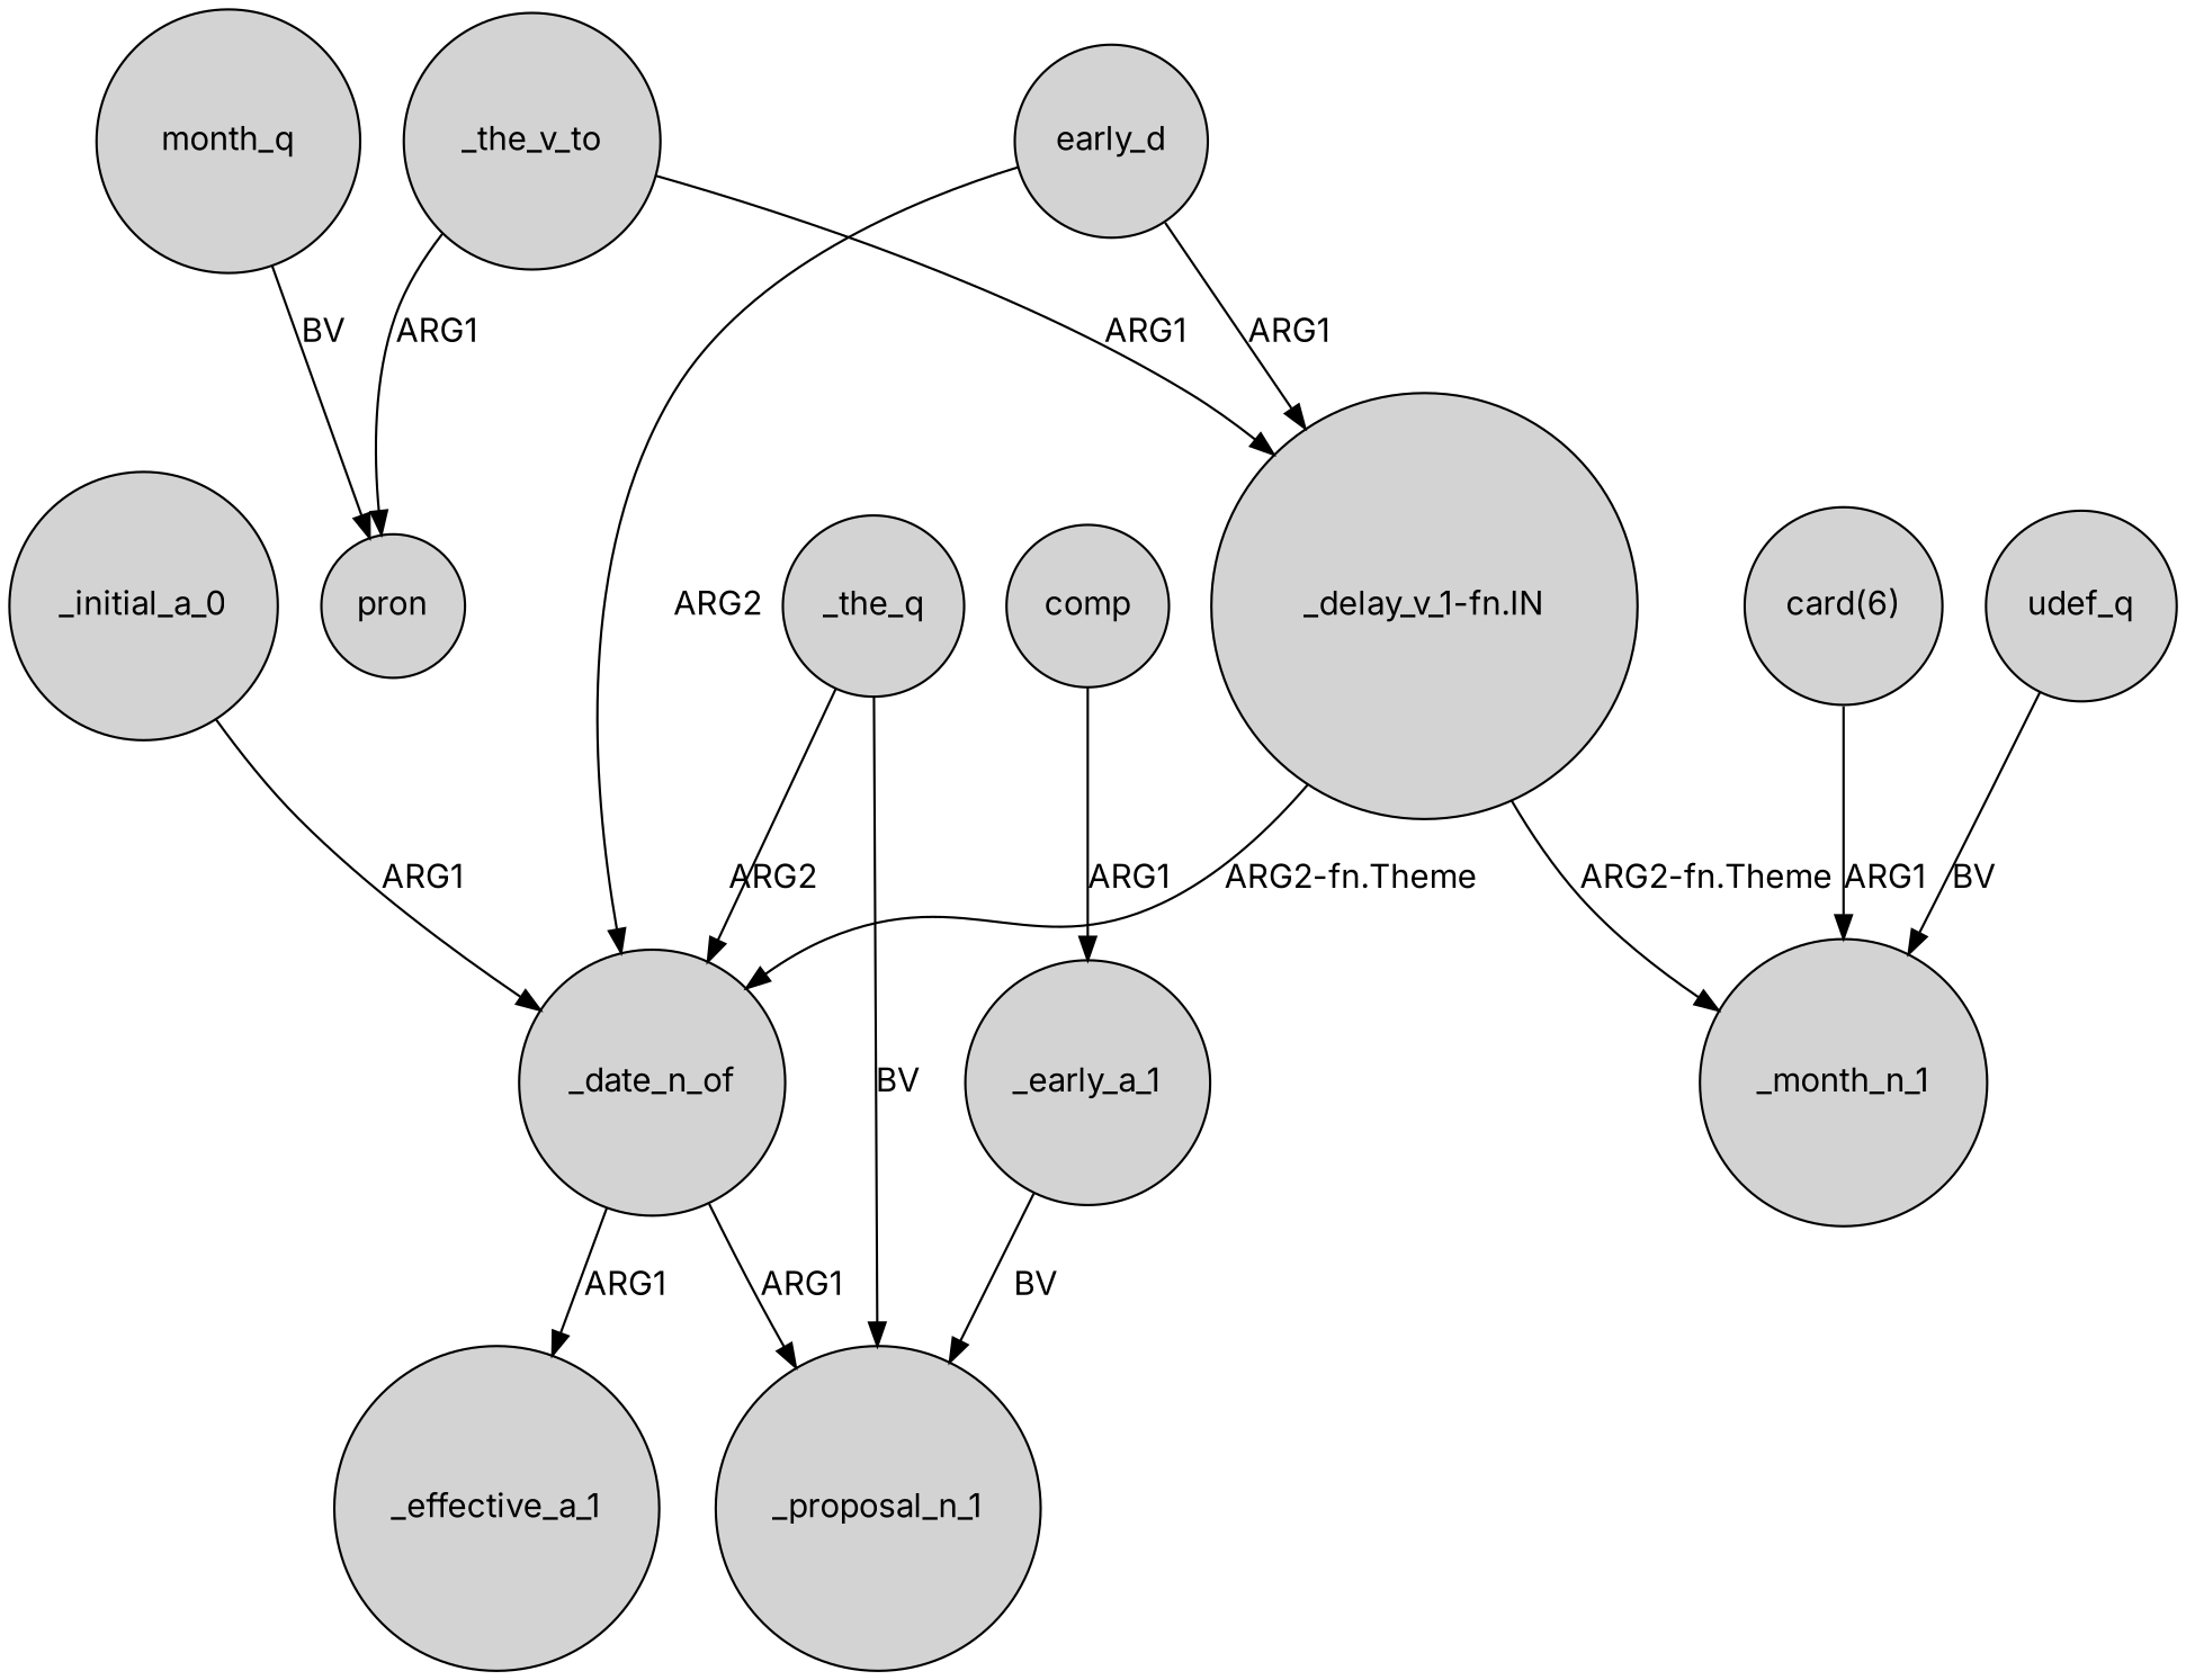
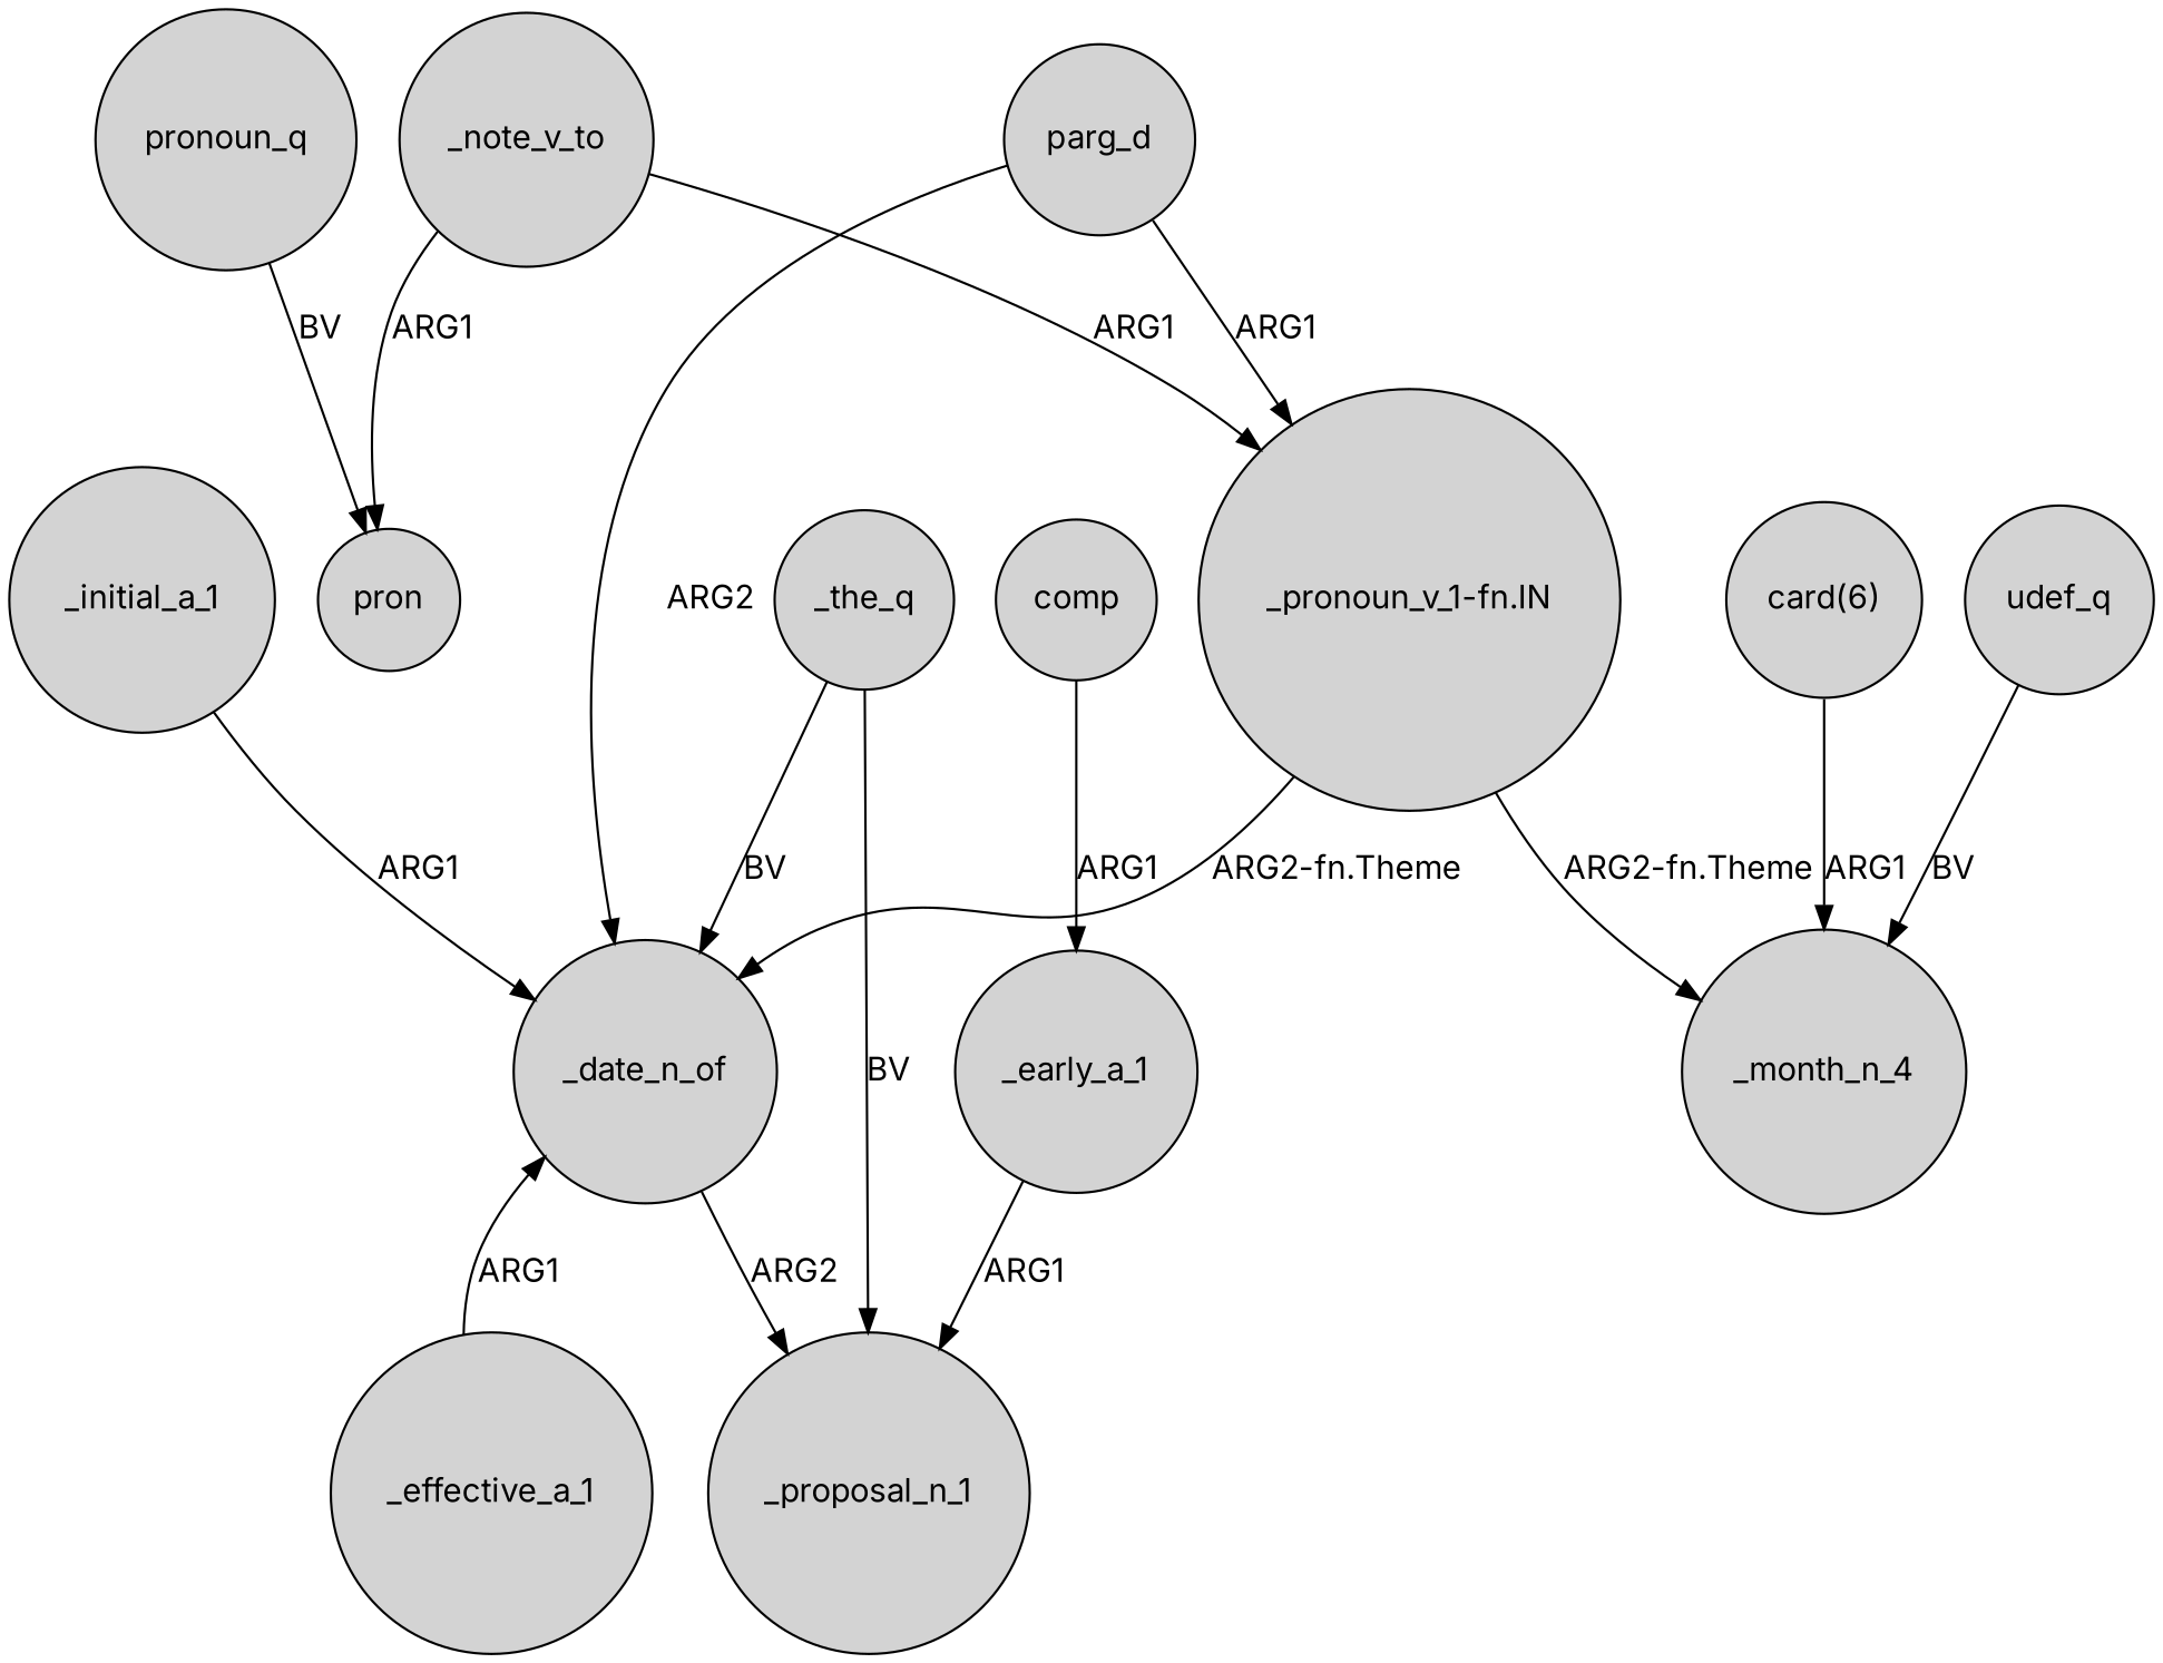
  digraph {
    fontname=Inter
    node [fontname=Inter shape=circle style=filled]
    edge [fontname=Inter]
-   _initial_a_1 [label=_initial_a_0]
+   _initial_a_1
    _date_n_of
    _proposal_n_1
-   _note_v_to [label=_the_v_to]
+   _note_v_to
    pron
-   "_delay_v_1-fn.IN"
-   _month_n_1
+   "_delay_v_1-fn.IN" [label="_pronoun_v_1-fn.IN"]
+   _month_n_1 [label=_month_n_4]
    _the_q
-   parg_d [label=early_d]
+   parg_d
    _effective_a_1
    "card(6)"
    udef_q
    _early_a_1
    comp
-   pronoun_q [label=month_q]
+   pronoun_q
    _initial_a_1 -> _date_n_of [label=ARG1]
-   _date_n_of -> _proposal_n_1 [label=ARG1]
+   _date_n_of -> _proposal_n_1 [label=ARG2]
    _note_v_to -> pron [label=ARG1]
    _note_v_to -> "_delay_v_1-fn.IN" [label=ARG1]
    "_delay_v_1-fn.IN" -> _date_n_of [label="ARG2-fn.Theme"]
    "_delay_v_1-fn.IN" -> _month_n_1 [label="ARG2-fn.Theme"]
-   _the_q -> _date_n_of [label=ARG2]
+   _the_q -> _date_n_of [label=BV]
    _the_q -> _proposal_n_1 [label=BV]
    parg_d -> _date_n_of [label=ARG2]
    parg_d -> "_delay_v_1-fn.IN" [label=ARG1]
-   _date_n_of -> _effective_a_1 [label=ARG1]
+   _effective_a_1 -> _date_n_of [label=ARG1]
    "card(6)" -> _month_n_1 [label=ARG1]
    udef_q -> _month_n_1 [label=BV]
-   _early_a_1 -> _proposal_n_1 [label=BV]
+   _early_a_1 -> _proposal_n_1 [label=ARG1]
    comp -> _early_a_1 [label=ARG1]
    pronoun_q -> pron [label=BV]
  }
